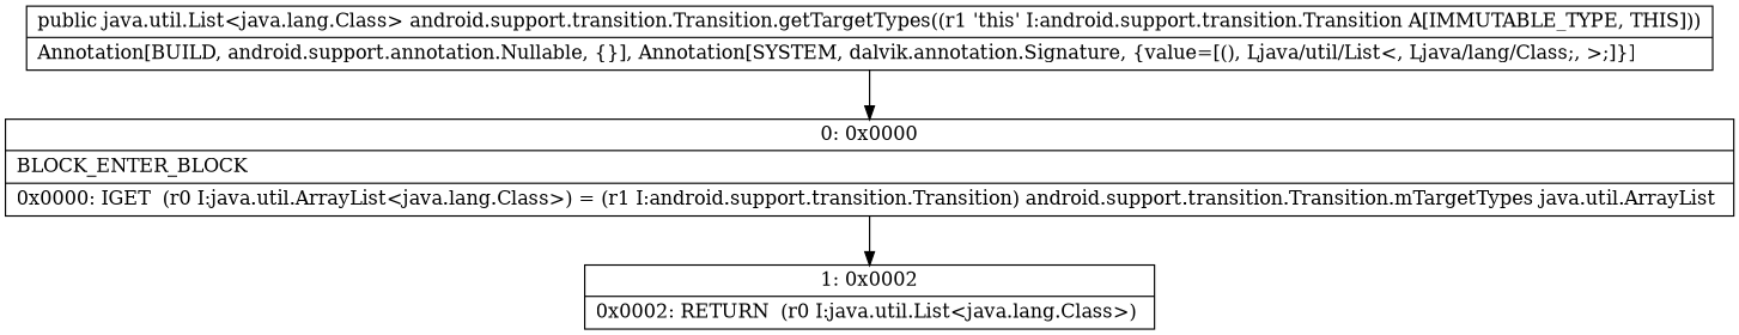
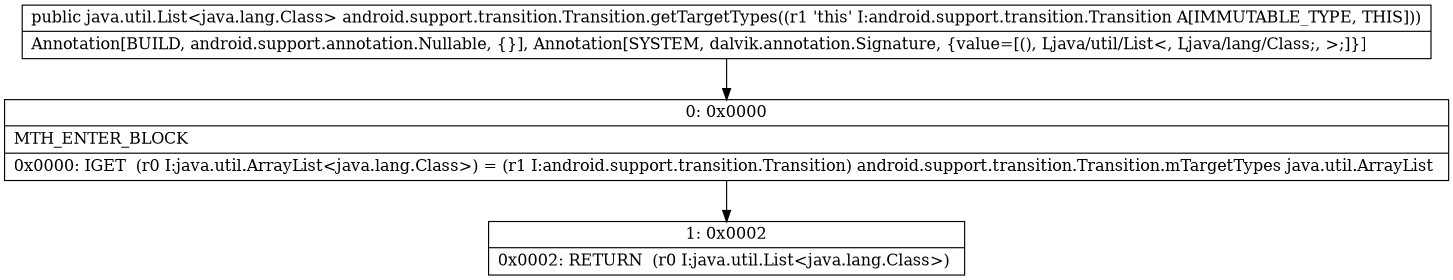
  digraph {
    node [shape=record]
-   n1 [label="{0\:\ 0x0000|BLOCK_ENTER_BLOCK\l|0x0000: IGET  (r0 I:java.util.ArrayList\<java.lang.Class\>) = (r1 I:android.support.transition.Transition) android.support.transition.Transition.mTargetTypes java.util.ArrayList \l}"]
+   n1 [label="{0\:\ 0x0000|MTH_ENTER_BLOCK\l|0x0000: IGET  (r0 I:java.util.ArrayList\<java.lang.Class\>) = (r1 I:android.support.transition.Transition) android.support.transition.Transition.mTargetTypes java.util.ArrayList \l}"]
    n2 [label="{1\:\ 0x0002|0x0002: RETURN  (r0 I:java.util.List\<java.lang.Class\>) \l}"]
    n3 [label="{public java.util.List\<java.lang.Class\> android.support.transition.Transition.getTargetTypes((r1 'this' I:android.support.transition.Transition A[IMMUTABLE_TYPE, THIS]))  | Annotation[BUILD, android.support.annotation.Nullable, \{\}], Annotation[SYSTEM, dalvik.annotation.Signature, \{value=[(), Ljava\/util\/List\<, Ljava\/lang\/Class;, \>;]\}]\l}"]
    n1 -> n2
    n3 -> n1
  }
